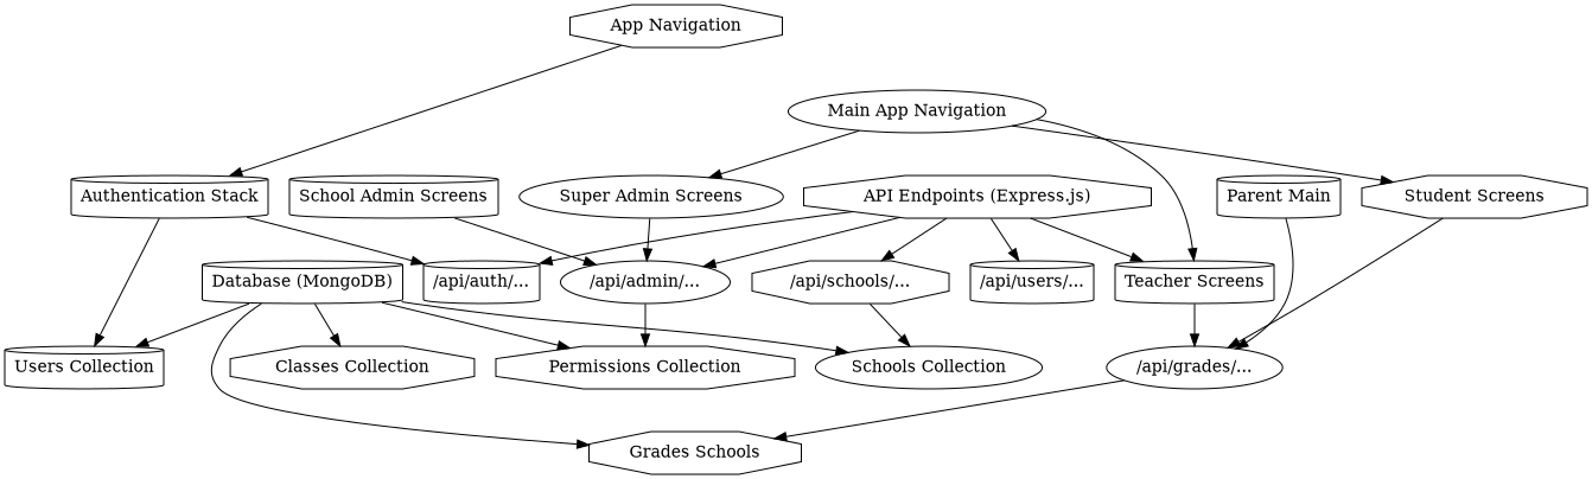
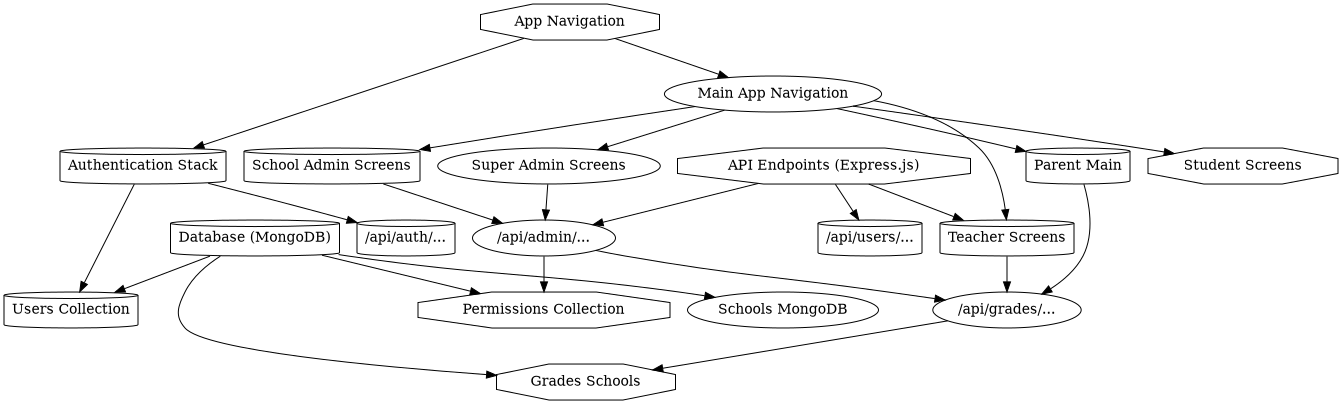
  digraph {
    node [shape=cylinder]
    n1 [label="App Navigation" shape=octagon]
    n2 [label="Authentication Stack"]
    n3 [label="Main App Navigation" shape=ellipse]
    n4 [label="/api/auth/..."]
    n5 [label="Users Collection"]
    n6 [label="School Admin Screens"]
    n7 [label="Super Admin Screens" shape=ellipse]
    n8 [label="Student Screens" shape=octagon]
    n9 [label="Teacher Screens"]
    n10 [label="Parent Main"]
    n11 [label="/api/admin/..." shape=ellipse]
    n12 [label="/api/grades/..." shape=ellipse]
    n13 [label="Permissions Collection" shape=octagon]
    n14 [label="Grades Schools" shape=octagon]
    n15 [label="Database (MongoDB)"]
-   n16 [label="Schools Collection" shape=ellipse]
-   n17 [label="Classes Collection" shape=octagon]
+   n16 [label="Schools MongoDB" shape=ellipse]
    n18 [label="API Endpoints (Express.js)" shape=octagon]
    n19 [label="/api/users/..."]
-   n20 [label="/api/schools/..." shape=octagon]
    n1 -> n2
+   n1 -> n3
    n2 -> n4
    n2 -> n5
+   n3 -> n6
    n3 -> n7
    n3 -> n8
    n3 -> n9
+   n3 -> n10
    n6 -> n11
    n7 -> n11
-   n8 -> n12
+   n11 -> n12
    n9 -> n12
    n10 -> n12
    n11 -> n13
    n12 -> n14
    n15 -> n5
    n15 -> n13
    n15 -> n14
    n15 -> n16
-   n15 -> n17
-   n18 -> n4
    n18 -> n9
    n18 -> n11
    n18 -> n19
-   n18 -> n20
-   n20 -> n16
  }
